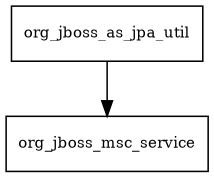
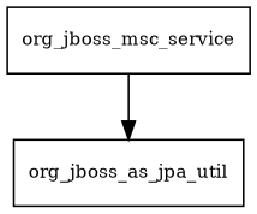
  digraph {
    node [fontsize=10.0 shape=box]
    org_jboss_as_jpa_util
    org_jboss_msc_service
-   org_jboss_as_jpa_util -> org_jboss_msc_service
+   org_jboss_msc_service -> org_jboss_as_jpa_util
  }
